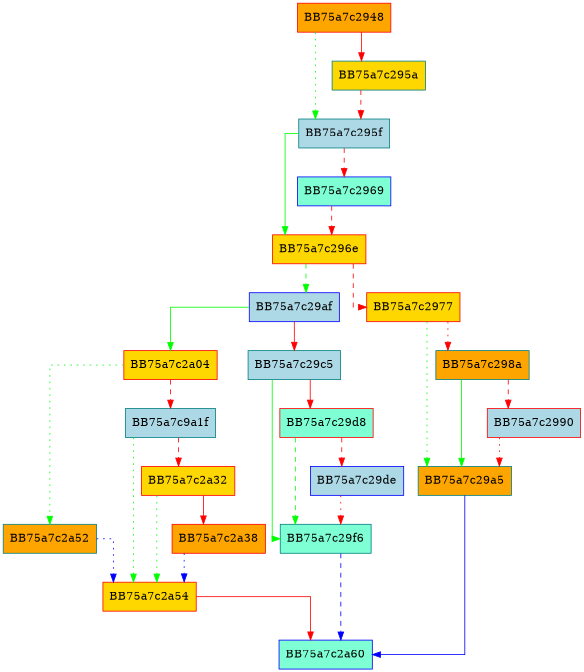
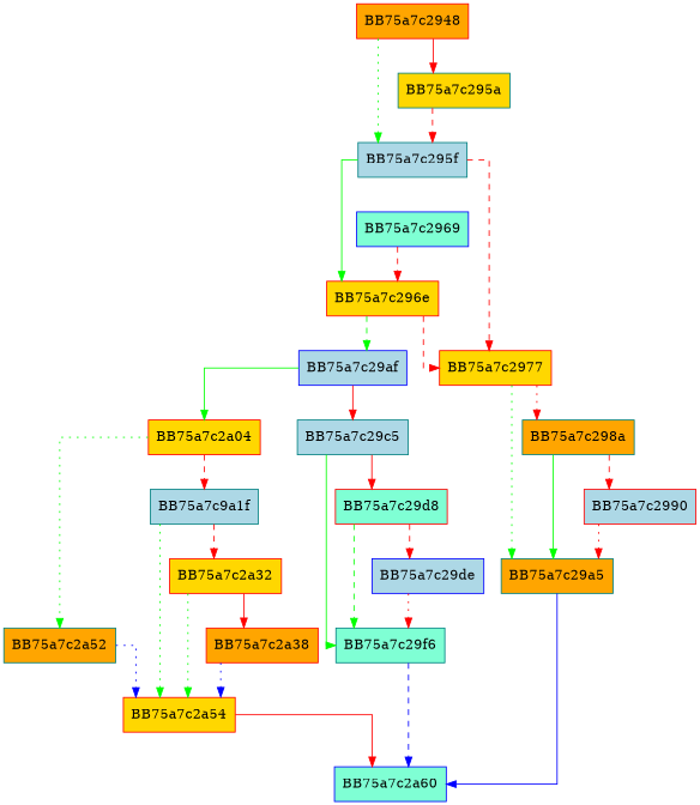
  digraph {
    splines=ortho
    node [color=red fillcolor=lightblue shape=box style=filled]
    edge [color=red style=dashed]
    BB75a7c2948 [fillcolor=orange]
    BB75a7c295f [color=teal]
    BB75a7c295a [color=teal fillcolor=gold]
    BB75a7c296e [fillcolor=gold]
    BB75a7c2969 [color=blue fillcolor=aquamarine]
    BB75a7c29af [color=blue]
    BB75a7c2977 [fillcolor=gold]
    BB75a7c2a04 [fillcolor=gold]
    BB75a7c29c5 [color=teal]
    BB75a7c29a5 [color=teal fillcolor=orange]
    BB75a7c298a [color=teal fillcolor=orange]
    BB75a7c2a52 [color=teal fillcolor=orange]
    n13 [color=teal label=BB75a7c9a1f]
    BB75a7c29f6 [color=teal fillcolor=aquamarine]
    BB75a7c29d8 [fillcolor=aquamarine]
    BB75a7c2a60 [color=blue fillcolor=aquamarine]
    BB75a7c2990
    BB75a7c2a54 [fillcolor=gold]
    BB75a7c2a32 [fillcolor=gold]
    BB75a7c29de [color=blue]
    BB75a7c2a38 [fillcolor=orange]
    BB75a7c2948 -> BB75a7c295f [color=green style=dotted]
    BB75a7c2948 -> BB75a7c295a [style=solid]
    BB75a7c295f -> BB75a7c296e [color=green style=solid]
-   BB75a7c295f -> BB75a7c2969
+   BB75a7c295f -> BB75a7c2977
    BB75a7c295a -> BB75a7c295f
    BB75a7c296e -> BB75a7c29af [color=green]
    BB75a7c296e -> BB75a7c2977
    BB75a7c2969 -> BB75a7c296e
    BB75a7c29af -> BB75a7c2a04 [color=green style=solid]
    BB75a7c29af -> BB75a7c29c5 [style=solid]
    BB75a7c2977 -> BB75a7c29a5 [color=green style=dotted]
    BB75a7c2977 -> BB75a7c298a [style=dotted]
    BB75a7c2a04 -> BB75a7c2a52 [color=green style=dotted]
    BB75a7c2a04 -> n13
    BB75a7c29c5 -> BB75a7c29f6 [color=green style=solid]
    BB75a7c29c5 -> BB75a7c29d8 [style=solid]
    BB75a7c29a5 -> BB75a7c2a60 [color=blue style=solid]
    BB75a7c298a -> BB75a7c29a5 [color=green style=solid]
    BB75a7c298a -> BB75a7c2990
    BB75a7c2a52 -> BB75a7c2a54 [color=blue style=dotted]
    n13 -> BB75a7c2a54 [color=green style=dotted]
    n13 -> BB75a7c2a32
    BB75a7c29f6 -> BB75a7c2a60 [color=blue]
    BB75a7c29d8 -> BB75a7c29f6 [color=green]
    BB75a7c29d8 -> BB75a7c29de
    BB75a7c2990 -> BB75a7c29a5 [style=dotted]
    BB75a7c2a54 -> BB75a7c2a60 [style=solid]
    BB75a7c2a32 -> BB75a7c2a54 [color=green style=dotted]
    BB75a7c2a32 -> BB75a7c2a38 [style=solid]
    BB75a7c29de -> BB75a7c29f6 [style=dotted]
    BB75a7c2a38 -> BB75a7c2a54 [color=blue style=dotted]
  }
